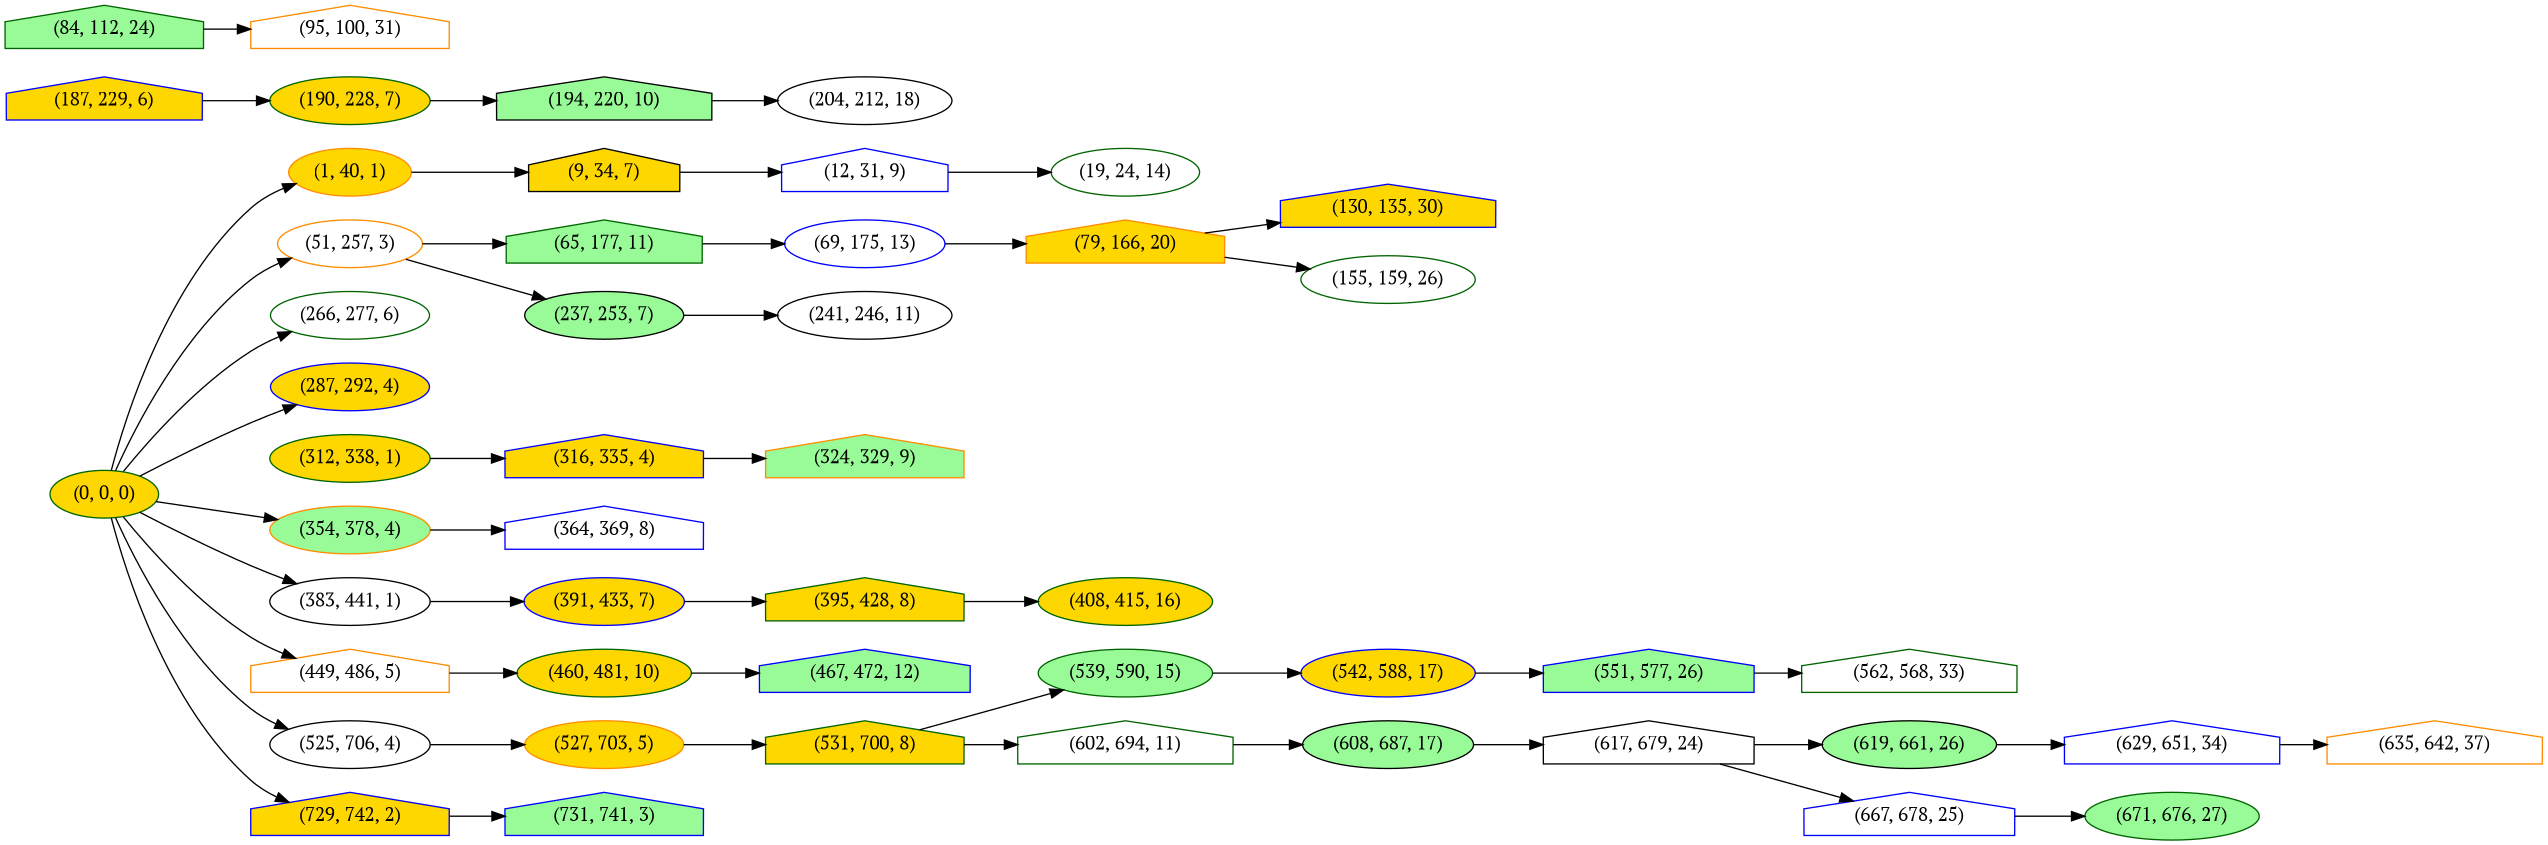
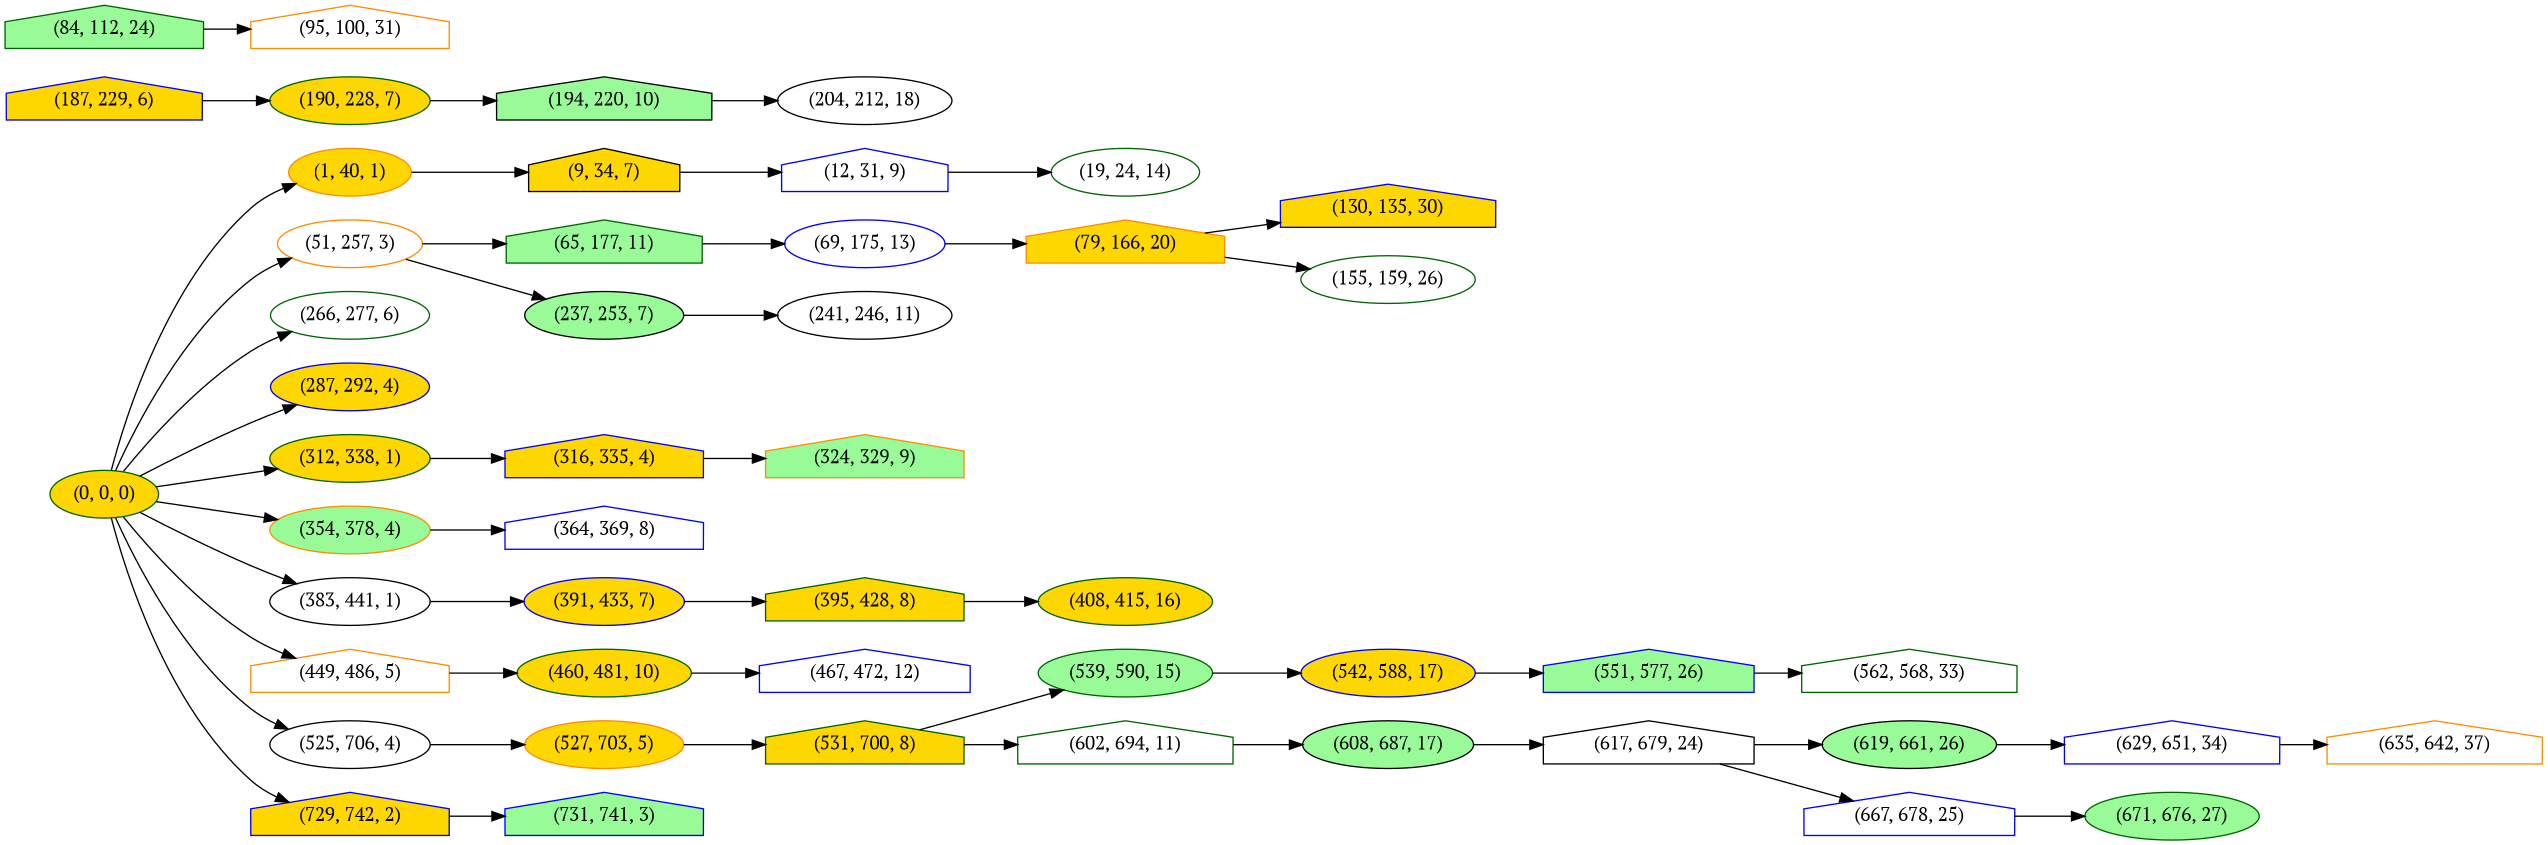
  digraph {
    fontname="PT Serif"
    rankdir=LR
    node [color=darkgreen fillcolor=white fontname="PT Serif" shape=ellipse style=filled]
    edge [fontname="PT Serif"]
    "(0, 0, 0)" [fillcolor=gold]
    "(1, 40, 1)" [color=darkorange fillcolor=gold]
    "(51, 257, 3)" [color=darkorange]
    "(266, 277, 6)"
    "(287, 292, 4)" [color=blue fillcolor=gold]
    "(312, 338, 1)" [fillcolor=gold]
    "(354, 378, 4)" [color=darkorange fillcolor=palegreen]
    "(383, 441, 1)" [color=black]
    "(449, 486, 5)" [color=darkorange shape=house]
    "(525, 706, 4)" [color=black]
    "(729, 742, 2)" [color=blue fillcolor=gold shape=house]
    "(9, 34, 7)" [color=black fillcolor=gold shape=house]
    "(65, 177, 11)" [fillcolor=palegreen shape=house]
    "(237, 253, 7)" [color=black fillcolor=palegreen]
    "(316, 335, 4)" [color=blue fillcolor=gold shape=house]
    "(364, 369, 8)" [color=blue shape=house]
    "(391, 433, 7)" [color=blue fillcolor=gold]
    "(460, 481, 10)" [fillcolor=gold]
    "(527, 703, 5)" [color=darkorange fillcolor=gold]
    "(731, 741, 3)" [color=blue fillcolor=palegreen shape=house]
    "(12, 31, 9)" [color=blue shape=house]
    "(19, 24, 14)"
    "(69, 175, 13)" [color=blue]
    "(187, 229, 6)" [color=blue fillcolor=gold shape=house]
    "(190, 228, 7)" [fillcolor=gold]
    "(241, 246, 11)" [color=black]
    "(79, 166, 20)" [color=darkorange fillcolor=gold shape=house]
    "(130, 135, 30)" [color=blue fillcolor=gold shape=house]
    "(155, 159, 26)"
    "(84, 112, 24)" [fillcolor=palegreen shape=house]
    "(95, 100, 31)" [color=darkorange shape=house]
    "(194, 220, 10)" [color=black fillcolor=palegreen shape=house]
    "(204, 212, 18)" [color=black]
    "(324, 329, 9)" [color=darkorange fillcolor=palegreen shape=house]
    "(395, 428, 8)" [fillcolor=gold shape=house]
    "(408, 415, 16)" [fillcolor=gold]
-   "(467, 472, 12)" [color=blue fillcolor=palegreen shape=house]
+   "(467, 472, 12)" [color=blue shape=house]
    "(531, 700, 8)" [fillcolor=gold shape=house]
    "(539, 590, 15)" [fillcolor=palegreen]
    "(602, 694, 11)" [shape=house]
    "(542, 588, 17)" [color=blue fillcolor=gold]
    "(608, 687, 17)" [color=black fillcolor=palegreen]
    "(551, 577, 26)" [color=blue fillcolor=palegreen shape=house]
    "(562, 568, 33)" [shape=house]
    "(617, 679, 24)" [color=black shape=house]
    "(619, 661, 26)" [color=black fillcolor=palegreen]
    "(667, 678, 25)" [color=blue shape=house]
    "(629, 651, 34)" [color=blue shape=house]
    "(671, 676, 27)" [fillcolor=palegreen]
    "(635, 642, 37)" [color=darkorange shape=house]
    "(0, 0, 0)" -> "(1, 40, 1)"
    "(0, 0, 0)" -> "(51, 257, 3)"
    "(0, 0, 0)" -> "(266, 277, 6)"
    "(0, 0, 0)" -> "(287, 292, 4)"
+   "(0, 0, 0)" -> "(312, 338, 1)"
    "(0, 0, 0)" -> "(354, 378, 4)"
    "(0, 0, 0)" -> "(383, 441, 1)"
    "(0, 0, 0)" -> "(449, 486, 5)"
    "(0, 0, 0)" -> "(525, 706, 4)"
    "(0, 0, 0)" -> "(729, 742, 2)"
    "(1, 40, 1)" -> "(9, 34, 7)"
    "(51, 257, 3)" -> "(65, 177, 11)"
    "(51, 257, 3)" -> "(237, 253, 7)"
    "(312, 338, 1)" -> "(316, 335, 4)"
    "(354, 378, 4)" -> "(364, 369, 8)"
    "(383, 441, 1)" -> "(391, 433, 7)"
    "(449, 486, 5)" -> "(460, 481, 10)"
    "(525, 706, 4)" -> "(527, 703, 5)"
    "(729, 742, 2)" -> "(731, 741, 3)"
    "(9, 34, 7)" -> "(12, 31, 9)"
    "(65, 177, 11)" -> "(69, 175, 13)"
    "(237, 253, 7)" -> "(241, 246, 11)"
    "(316, 335, 4)" -> "(324, 329, 9)"
    "(391, 433, 7)" -> "(395, 428, 8)"
    "(460, 481, 10)" -> "(467, 472, 12)"
    "(527, 703, 5)" -> "(531, 700, 8)"
    "(12, 31, 9)" -> "(19, 24, 14)"
    "(69, 175, 13)" -> "(79, 166, 20)"
    "(187, 229, 6)" -> "(190, 228, 7)"
    "(190, 228, 7)" -> "(194, 220, 10)"
    "(79, 166, 20)" -> "(130, 135, 30)"
    "(79, 166, 20)" -> "(155, 159, 26)"
    "(84, 112, 24)" -> "(95, 100, 31)"
    "(194, 220, 10)" -> "(204, 212, 18)"
    "(395, 428, 8)" -> "(408, 415, 16)"
    "(531, 700, 8)" -> "(539, 590, 15)"
    "(531, 700, 8)" -> "(602, 694, 11)"
    "(539, 590, 15)" -> "(542, 588, 17)"
    "(602, 694, 11)" -> "(608, 687, 17)"
    "(542, 588, 17)" -> "(551, 577, 26)"
    "(608, 687, 17)" -> "(617, 679, 24)"
    "(551, 577, 26)" -> "(562, 568, 33)"
    "(617, 679, 24)" -> "(619, 661, 26)"
    "(617, 679, 24)" -> "(667, 678, 25)"
    "(619, 661, 26)" -> "(629, 651, 34)"
    "(667, 678, 25)" -> "(671, 676, 27)"
    "(629, 651, 34)" -> "(635, 642, 37)"
  }
